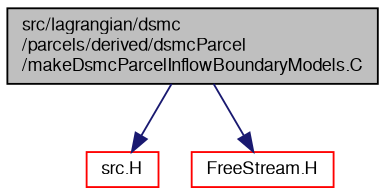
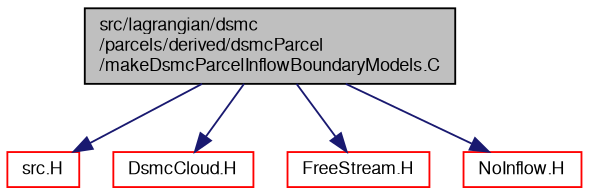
  digraph {
    node [color=red fontname=FreeSans fontsize=10 shape=record]
    edge [color=midnightblue fontname=FreeSans fontsize=10 labelfontname=FreeSans labelfontsize=10 style=solid]
    n1 [color=black fillcolor=grey75 fontcolor=black height=0.2 label="src/lagrangian/dsmc\l/parcels/derived/dsmcParcel\l/makeDsmcParcelInflowBoundaryModels.C" style=filled width=0.4]
    n2 [height=0.2 label="src.H" width=0.4]
+   n3 [height=0.2 label="DsmcCloud.H" width=0.4]
    n4 [height=0.2 label="FreeStream.H" width=0.4]
+   n5 [height=0.2 label="NoInflow.H" width=0.4]
    n1 -> n2
+   n1 -> n3
    n1 -> n4
+   n1 -> n5
  }
